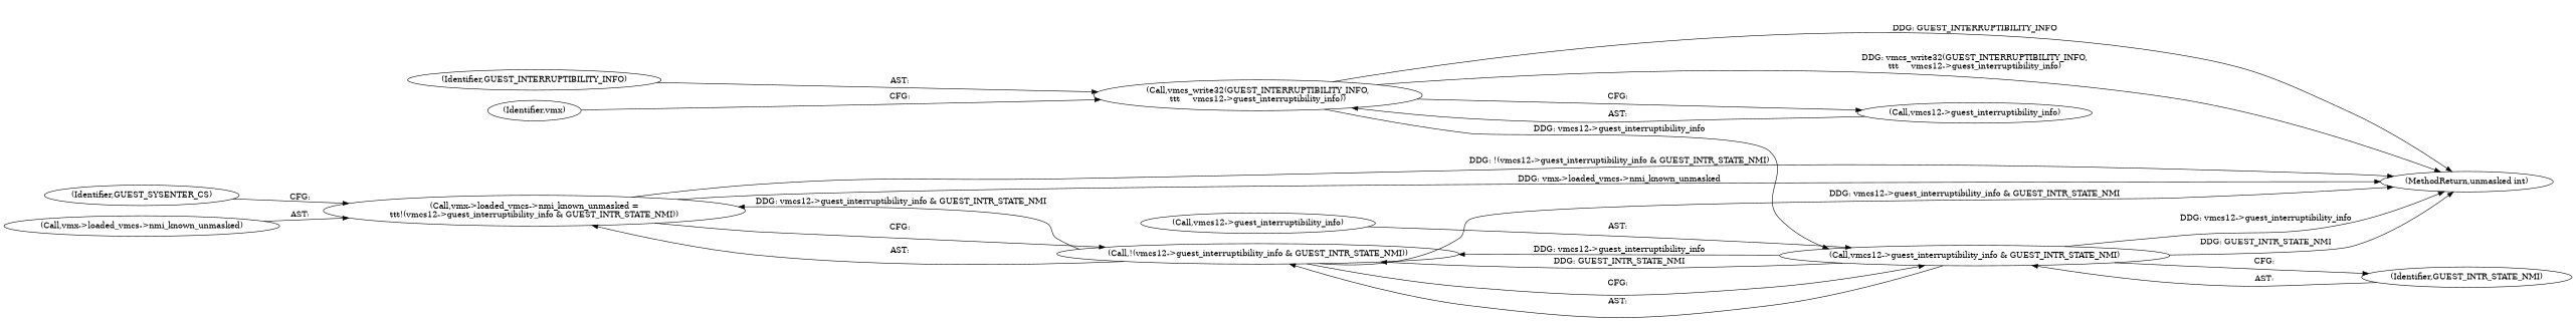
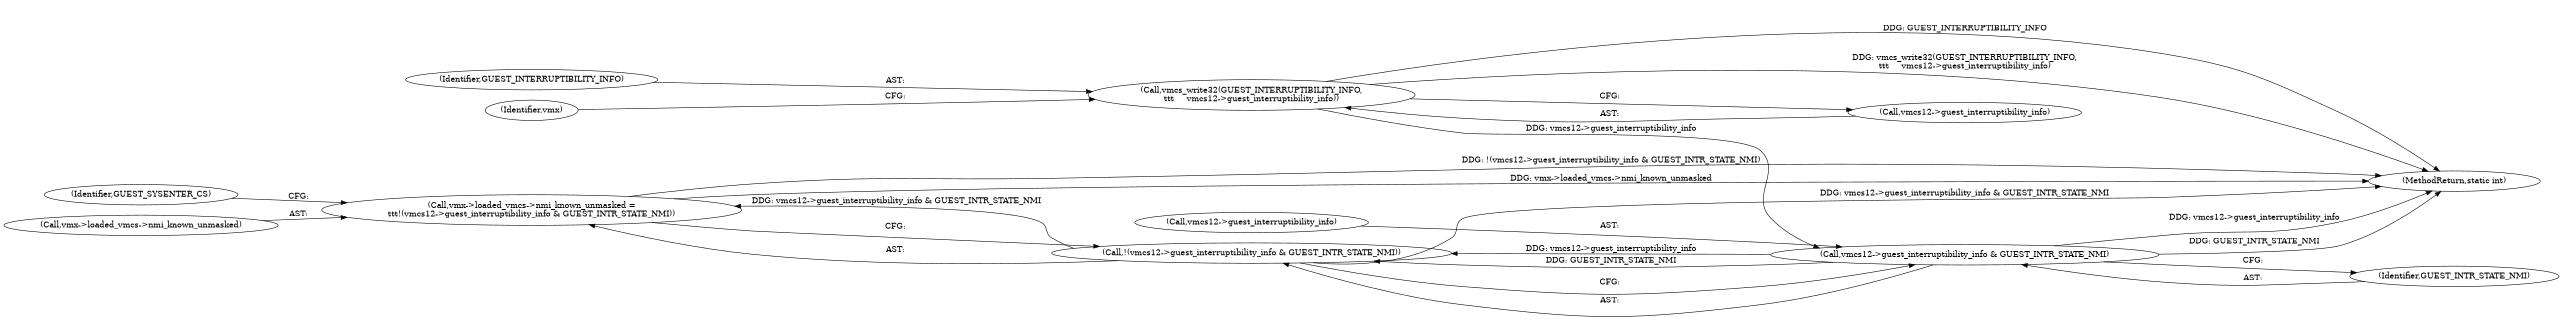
  digraph {
    rankdir=LR
    n1 [label="(Call,vmx->loaded_vmcs->nmi_known_unmasked =\n\t\t\t!(vmcs12->guest_interruptibility_info & GUEST_INTR_STATE_NMI))"]
    n2 [label="(Call,!(vmcs12->guest_interruptibility_info & GUEST_INTR_STATE_NMI))"]
-   n3 [label="(MethodReturn,unmasked int)"]
+   n3 [label="(MethodReturn,static int)"]
    n4 [label="(Call,vmcs12->guest_interruptibility_info & GUEST_INTR_STATE_NMI)"]
    n5 [label="(Identifier,GUEST_INTR_STATE_NMI)"]
    n6 [label="(Call,vmcs_write32(GUEST_INTERRUPTIBILITY_INFO,\n\t\t\t     vmcs12->guest_interruptibility_info))"]
    n7 [label="(Call,vmcs12->guest_interruptibility_info)"]
    n8 [label="(Identifier,GUEST_SYSENTER_CS)"]
    n9 [label="(Call,vmcs12->guest_interruptibility_info)"]
    n10 [label="(Call,vmx->loaded_vmcs->nmi_known_unmasked)"]
    n11 [label="(Identifier,vmx)"]
    n12 [label="(Identifier,GUEST_INTERRUPTIBILITY_INFO)"]
    n1 -> n2 [label="CFG: "]
    n1 -> n3 [label="DDG: vmx->loaded_vmcs->nmi_known_unmasked"]
    n1 -> n3 [label="DDG: !(vmcs12->guest_interruptibility_info & GUEST_INTR_STATE_NMI)"]
    n2 -> n1 [label="AST: "]
    n2 -> n1 [label="DDG: vmcs12->guest_interruptibility_info & GUEST_INTR_STATE_NMI"]
    n2 -> n3 [label="DDG: vmcs12->guest_interruptibility_info & GUEST_INTR_STATE_NMI"]
    n2 -> n4 [label="CFG: "]
    n4 -> n2 [label="AST: "]
    n4 -> n2 [label="DDG: vmcs12->guest_interruptibility_info"]
    n4 -> n2 [label="DDG: GUEST_INTR_STATE_NMI"]
    n4 -> n3 [label="DDG: vmcs12->guest_interruptibility_info"]
    n4 -> n3 [label="DDG: GUEST_INTR_STATE_NMI"]
    n4 -> n5 [label="CFG: "]
    n5 -> n4 [label="AST: "]
    n6 -> n3 [label="DDG: vmcs_write32(GUEST_INTERRUPTIBILITY_INFO,\n\t\t\t     vmcs12->guest_interruptibility_info)"]
    n6 -> n3 [label="DDG: GUEST_INTERRUPTIBILITY_INFO"]
    n6 -> n4 [label="DDG: vmcs12->guest_interruptibility_info"]
    n6 -> n7 [label="CFG: "]
    n7 -> n6 [label="AST: "]
    n8 -> n1 [label="CFG: "]
    n9 -> n4 [label="AST: "]
    n10 -> n1 [label="AST: "]
    n11 -> n6 [label="CFG: "]
    n12 -> n6 [label="AST: "]
  }
